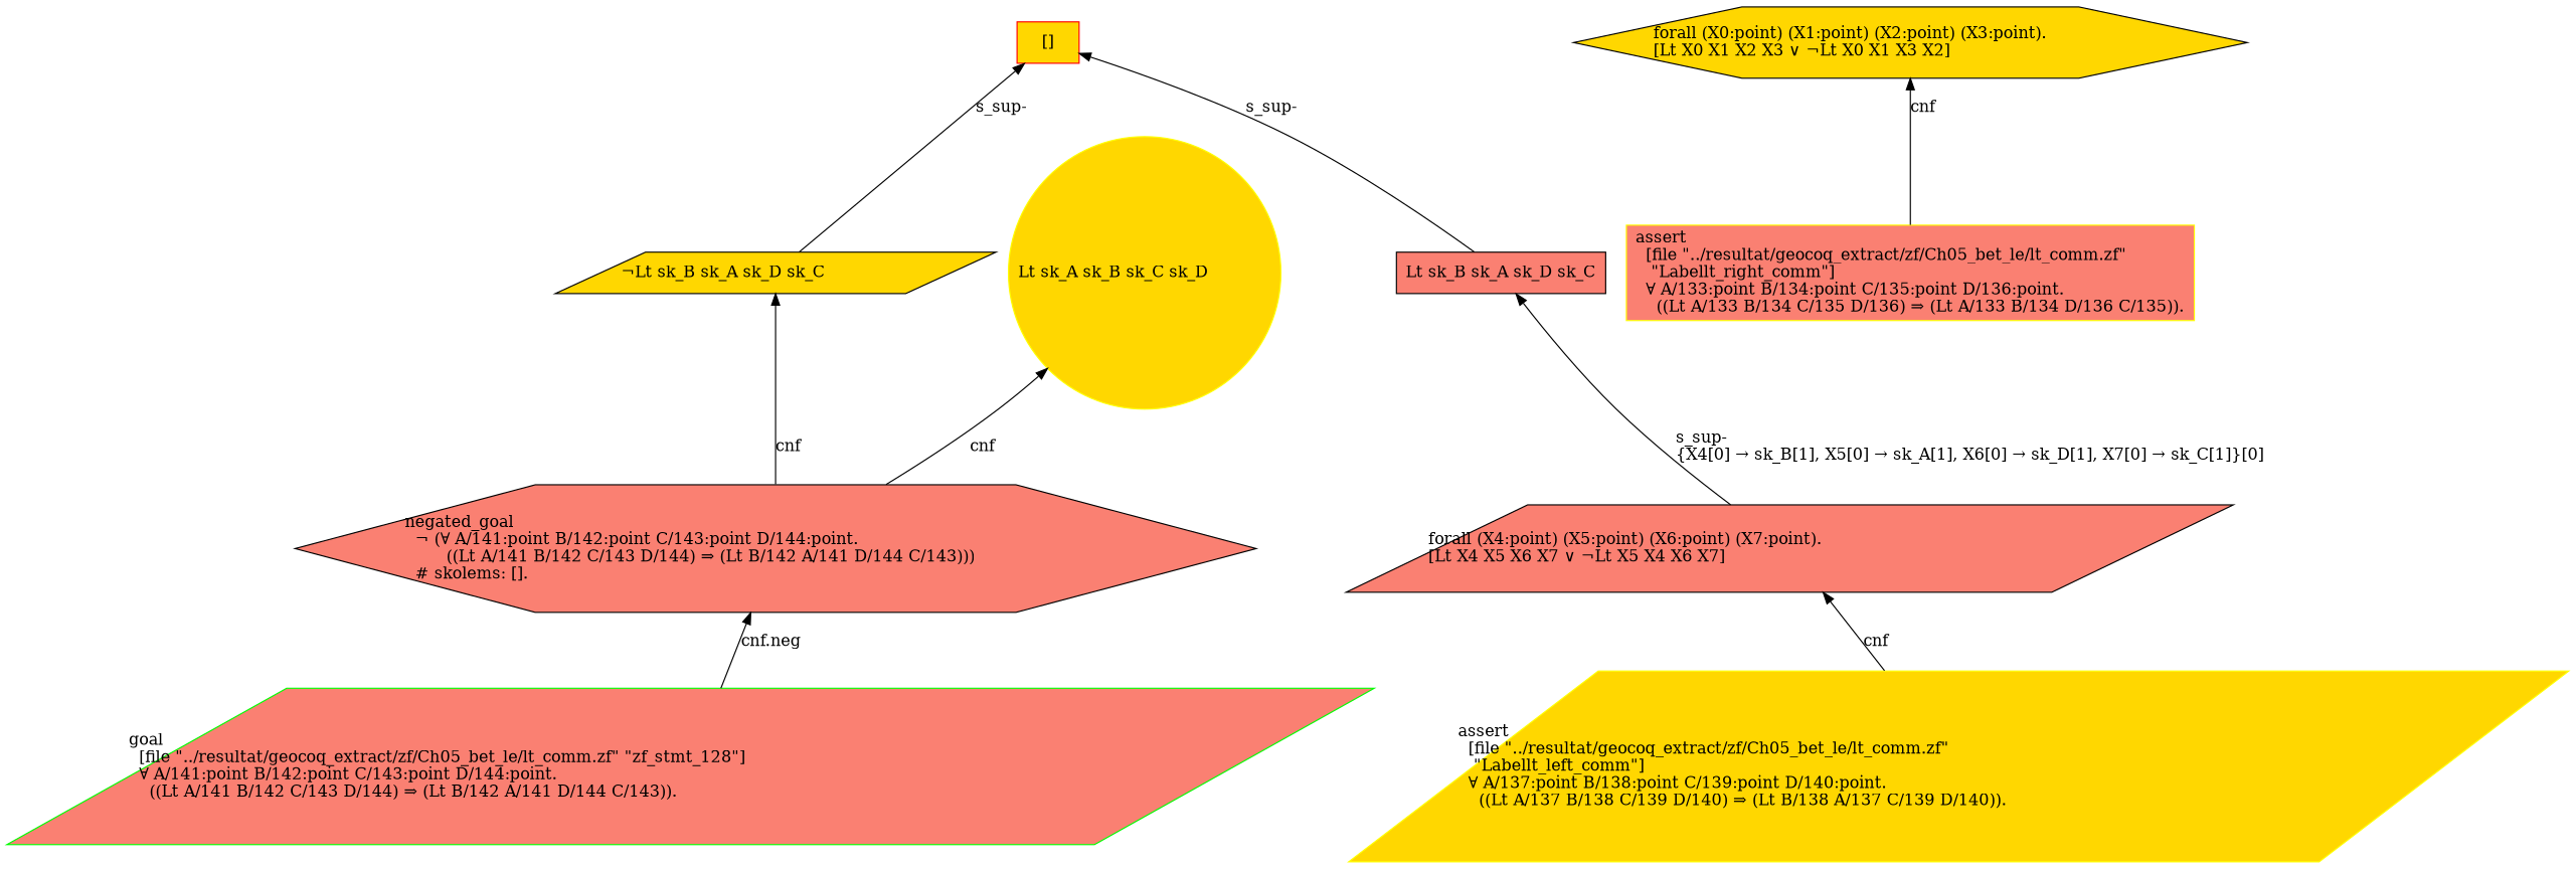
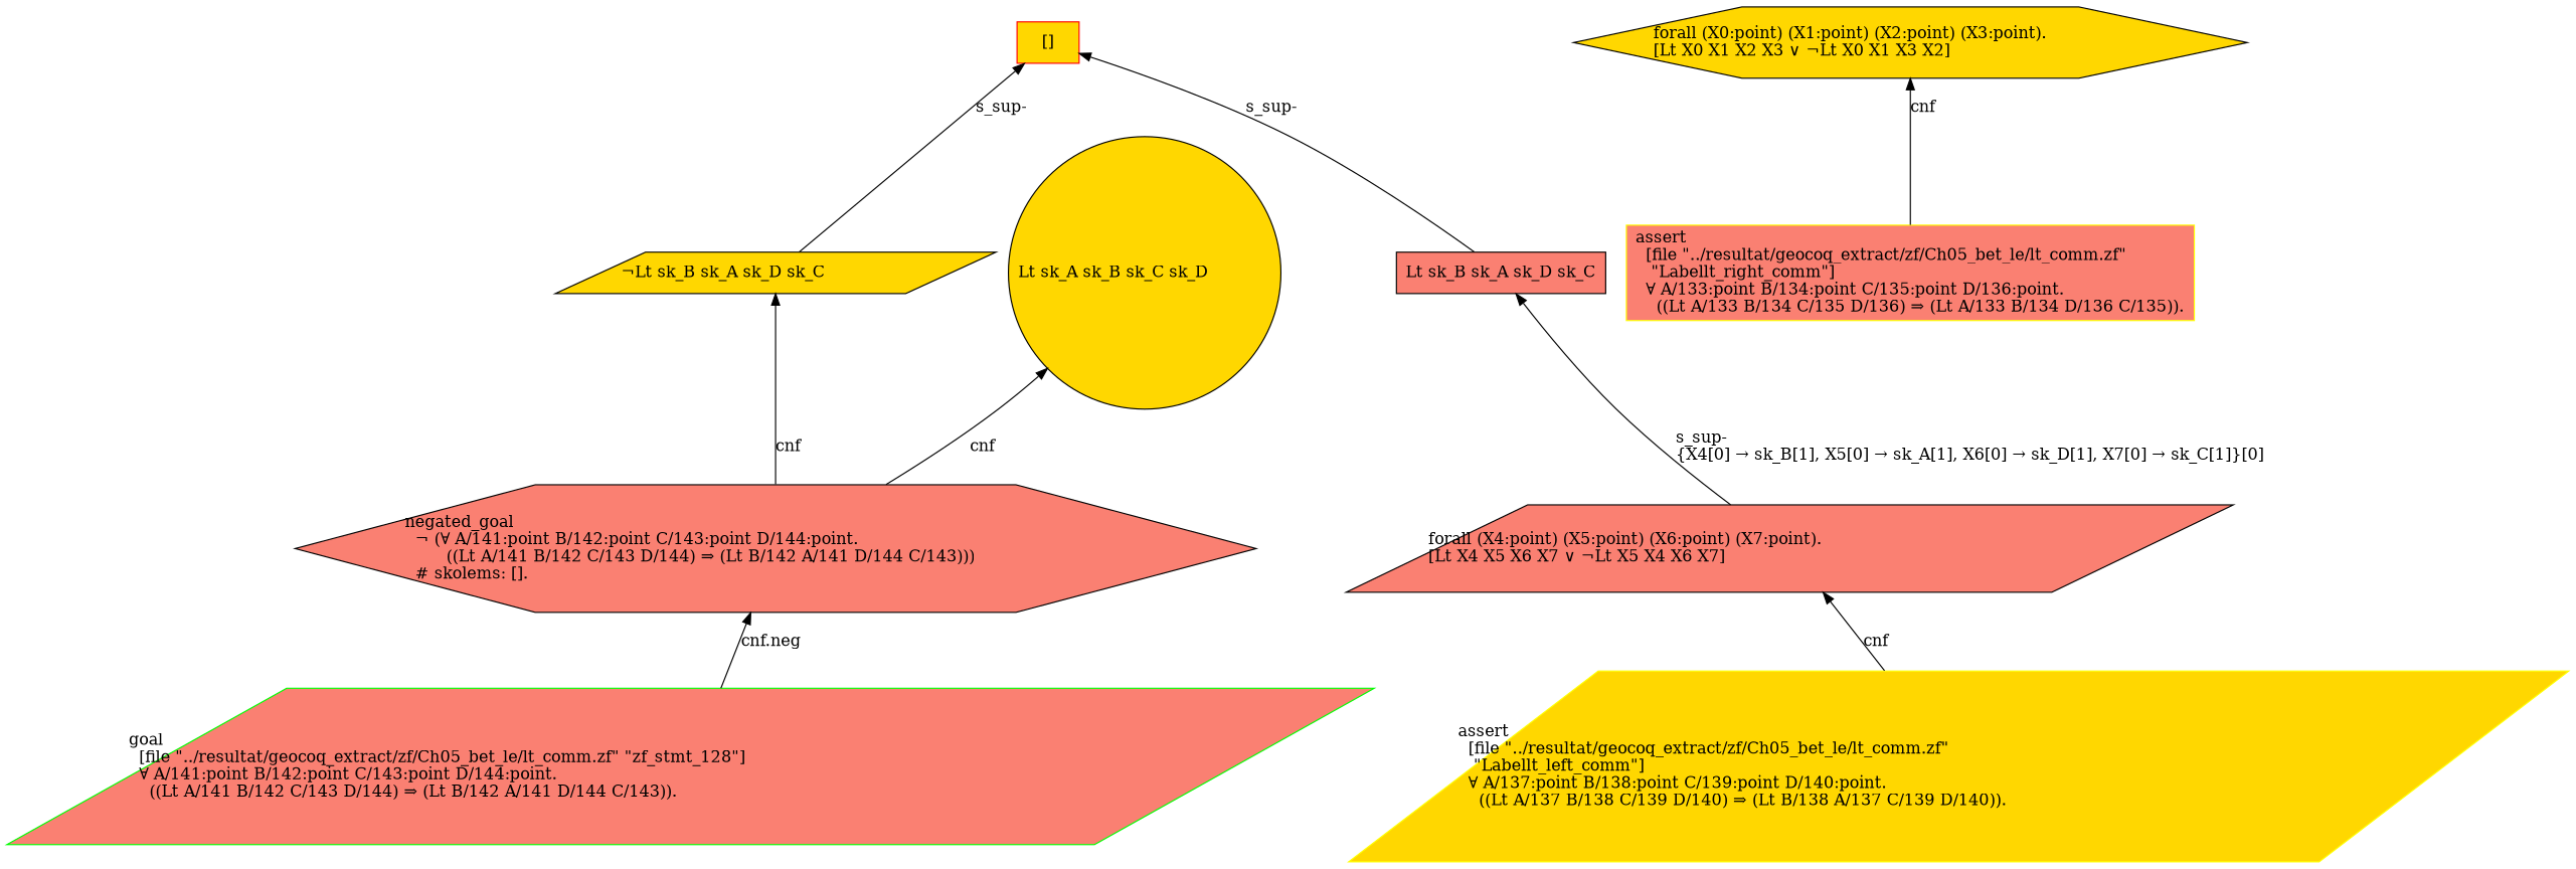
  digraph {
    fontname="DejaVu Serif"
    node [fillcolor=gold fontname="DejaVu Serif" shape=parallelogram style=filled]
    edge [dir=back fontname="DejaVu Serif"]
    n1 [color=red label="[]" shape=box]
    n2 [label="¬Lt sk_B sk_A sk_D sk_C\l"]
    n3 [fillcolor=salmon label="Lt sk_B sk_A sk_D sk_C\l" shape=box]
    n4 [fillcolor=salmon label="negated_goal\l  ¬ (∀ A/141:point B/142:point C/143:point D/144:point.\l        ((Lt A/141 B/142 C/143 D/144) ⇒ (Lt B/142 A/141 D/144 C/143)))\l  # skolems: [].\l" shape=hexagon]
    n5 [fillcolor=salmon label="forall (X4:point) (X5:point) (X6:point) (X7:point).\l[Lt X4 X5 X6 X7 ∨ ¬Lt X5 X4 X6 X7]\l"]
    n6 [color=green fillcolor=salmon label="goal\l  [file \"../resultat/geocoq_extract/zf/Ch05_bet_le/lt_comm.zf\" \"zf_stmt_128\"]\l  ∀ A/141:point B/142:point C/143:point D/144:point.\l    ((Lt A/141 B/142 C/143 D/144) ⇒ (Lt B/142 A/141 D/144 C/143)).\l"]
    n7 [color=yellow label="assert\l  [file \"../resultat/geocoq_extract/zf/Ch05_bet_le/lt_comm.zf\" \l   \"Labellt_left_comm\"]\l  ∀ A/137:point B/138:point C/139:point D/140:point.\l    ((Lt A/137 B/138 C/139 D/140) ⇒ (Lt B/138 A/137 C/139 D/140)).\l"]
    n8 [label="forall (X0:point) (X1:point) (X2:point) (X3:point).\l[Lt X0 X1 X2 X3 ∨ ¬Lt X0 X1 X3 X2]\l" shape=hexagon]
    n9 [color=yellow fillcolor=salmon label="assert\l  [file \"../resultat/geocoq_extract/zf/Ch05_bet_le/lt_comm.zf\" \l   \"Labellt_right_comm\"]\l  ∀ A/133:point B/134:point C/135:point D/136:point.\l    ((Lt A/133 B/134 C/135 D/136) ⇒ (Lt A/133 B/134 D/136 C/135)).\l" shape=box]
-   n10 [label="Lt sk_A sk_B sk_C sk_D\l" shape=circle color=yellow]
+   n10 [label="Lt sk_A sk_B sk_C sk_D\l" shape=circle]
    n1 -> n2 [label="s_sup-\l"]
    n1 -> n3 [label="s_sup-\l"]
    n2 -> n4 [label=cnf]
    n3 -> n5 [label="s_sup-\l\{X4[0] → sk_B[1], X5[0] → sk_A[1], X6[0] → sk_D[1], X7[0] → sk_C[1]\}[0]\l"]
    n4 -> n6 [label="cnf.neg"]
    n5 -> n7 [label=cnf]
    n8 -> n9 [label=cnf]
    n10 -> n4 [label=cnf]
  }
